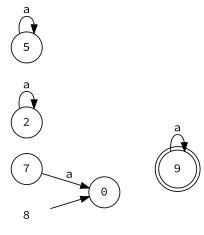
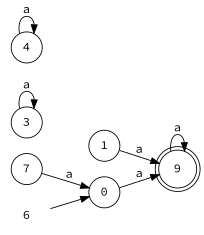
  digraph {
    fontname="Source Code Pro"
    rankdir=LR
    node [fontname="Source Code Pro" shape=circle]
    edge [fontname="Source Code Pro"]
    n1 [label=0]
    n2 [label=9 shape=doublecircle]
+   n3 [label=1]
    n4 [label=7]
-   n5 [label=2]
-   n6 [label=5]
-   6 [shape=plaintext label=8]
+   n5 [label=3]
+   n6 [label=4]
+   6 [shape=plaintext]
+   n1 -> n2 [label=a]
    n2 -> n2 [label=a]
+   n3 -> n2 [label=a]
    n4 -> n1 [label=a]
    n5 -> n5 [label=a]
    n6 -> n6 [label=a]
    6 -> n1
  }
